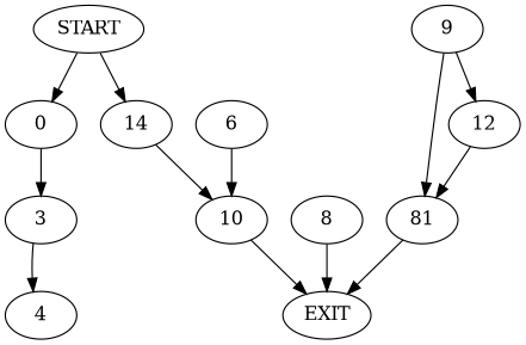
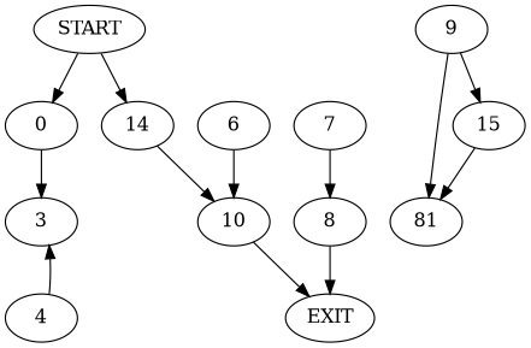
  digraph {
    n1 [label=START]
    n2 [label=0]
    14
    3
    10
    n6 [label=EXIT]
    4
    6
+   7
    8
    n11 [label=81]
    9
-   12
+   12 [label=15]
    n1 -> n2
    n1 -> 14
    n2 -> 3
    14 -> 10
    10 -> n6
-   3 -> 4
+   4 -> 3
    6 -> 10
+   7 -> 8
    8 -> n6
-   n11 -> n6
    9 -> n11
    9 -> 12
    12 -> n11
  }
